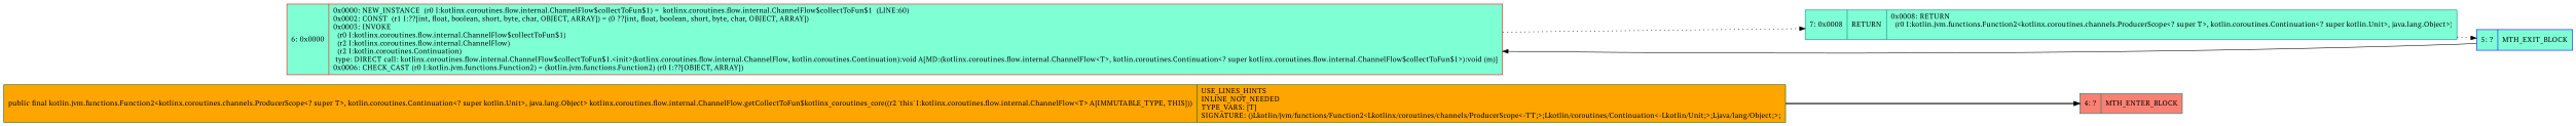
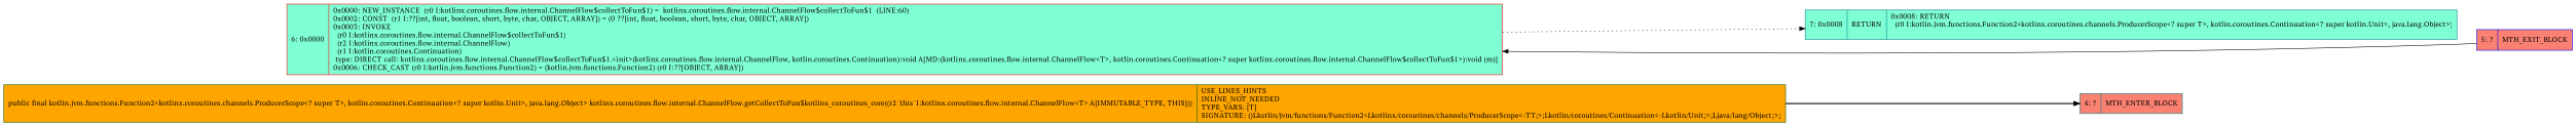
  digraph {
    fontname="PT Serif"
    rankdir=LR
    node [color=teal fillcolor=salmon fontname="PT Serif" shape=record style=filled]
    edge [fontname="PT Serif" style=dotted]
    n1 [label="{4\:\ ?|MTH_ENTER_BLOCK\l}"]
-   n2 [color=red fillcolor=aquamarine label="{6\:\ 0x0000|0x0000: NEW_INSTANCE  (r0 I:kotlinx.coroutines.flow.internal.ChannelFlow$collectToFun$1) =  kotlinx.coroutines.flow.internal.ChannelFlow$collectToFun$1  (LINE:60)\l0x0002: CONST  (r1 I:??[int, float, boolean, short, byte, char, OBJECT, ARRAY]) = (0 ??[int, float, boolean, short, byte, char, OBJECT, ARRAY]) \l0x0003: INVOKE  \l  (r0 I:kotlinx.coroutines.flow.internal.ChannelFlow$collectToFun$1)\l  (r2 I:kotlinx.coroutines.flow.internal.ChannelFlow)\l  (r2 I:kotlin.coroutines.Continuation)\l type: DIRECT call: kotlinx.coroutines.flow.internal.ChannelFlow$collectToFun$1.\<init\>(kotlinx.coroutines.flow.internal.ChannelFlow, kotlin.coroutines.Continuation):void A[MD:(kotlinx.coroutines.flow.internal.ChannelFlow\<T\>, kotlin.coroutines.Continuation\<? super kotlinx.coroutines.flow.internal.ChannelFlow$collectToFun$1\>):void (m)]\l0x0006: CHECK_CAST (r0 I:kotlin.jvm.functions.Function2) = (kotlin.jvm.functions.Function2) (r0 I:??[OBJECT, ARRAY]) \l}"]
+   n2 [color=red fillcolor=aquamarine label="{6\:\ 0x0000|0x0000: NEW_INSTANCE  (r0 I:kotlinx.coroutines.flow.internal.ChannelFlow$collectToFun$1) =  kotlinx.coroutines.flow.internal.ChannelFlow$collectToFun$1  (LINE:60)\l0x0002: CONST  (r1 I:??[int, float, boolean, short, byte, char, OBJECT, ARRAY]) = (0 ??[int, float, boolean, short, byte, char, OBJECT, ARRAY]) \l0x0003: INVOKE  \l  (r0 I:kotlinx.coroutines.flow.internal.ChannelFlow$collectToFun$1)\l  (r2 I:kotlinx.coroutines.flow.internal.ChannelFlow)\l  (r1 I:kotlin.coroutines.Continuation)\l type: DIRECT call: kotlinx.coroutines.flow.internal.ChannelFlow$collectToFun$1.\<init\>(kotlinx.coroutines.flow.internal.ChannelFlow, kotlin.coroutines.Continuation):void A[MD:(kotlinx.coroutines.flow.internal.ChannelFlow\<T\>, kotlin.coroutines.Continuation\<? super kotlinx.coroutines.flow.internal.ChannelFlow$collectToFun$1\>):void (m)]\l0x0006: CHECK_CAST (r0 I:kotlin.jvm.functions.Function2) = (kotlin.jvm.functions.Function2) (r0 I:??[OBJECT, ARRAY]) \l}"]
    n3 [fillcolor=aquamarine label="{7\:\ 0x0008|RETURN\l|0x0008: RETURN  \l  (r0 I:kotlin.jvm.functions.Function2\<kotlinx.coroutines.channels.ProducerScope\<? super T\>, kotlin.coroutines.Continuation\<? super kotlin.Unit\>, java.lang.Object\>)\l \l}"]
-   n4 [color=blue fillcolor=aquamarine label="{5\:\ ?|MTH_EXIT_BLOCK\l}"]
+   n4 [color=blue label="{5\:\ ?|MTH_EXIT_BLOCK\l}"]
    n5 [color=darkgreen fillcolor=orange label="{public final kotlin.jvm.functions.Function2\<kotlinx.coroutines.channels.ProducerScope\<? super T\>, kotlin.coroutines.Continuation\<? super kotlin.Unit\>, java.lang.Object\> kotlinx.coroutines.flow.internal.ChannelFlow.getCollectToFun$kotlinx_coroutines_core((r2 'this' I:kotlinx.coroutines.flow.internal.ChannelFlow\<T\> A[IMMUTABLE_TYPE, THIS]))  | USE_LINES_HINTS\lINLINE_NOT_NEEDED\lTYPE_VARS: [T]\lSIGNATURE: ()Lkotlin\/jvm\/functions\/Function2\<Lkotlinx\/coroutines\/channels\/ProducerScope\<\-TT;\>;Lkotlin\/coroutines\/Continuation\<\-Lkotlin\/Unit;\>;Ljava\/lang\/Object;\>;\l}"]
    n2 -> n3
-   n3 -> n4
    n4 -> n2 [style=solid]
    n5 -> n1 [style=bold]
  }
